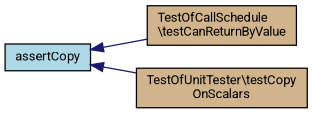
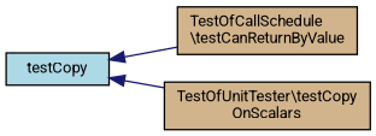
  digraph {
    rankdir=LR
    fontname=Roboto
    node [color=black fillcolor=tan fontname=Roboto fontsize=10 shape=record style=filled]
    edge [color=midnightblue dir=back fontname=Roboto fontsize=10 labelfontname=Helvetica labelfontsize=10 style=solid]
-   n1 [fillcolor=lightblue fontcolor=black height=0.2 label=assertCopy width=0.4]
+   n1 [fillcolor=lightblue fontcolor=black height=0.2 label=testCopy width=0.4]
    n2 [height=0.2 label="TestOfCallSchedule\l\\testCanReturnByValue" width=0.4]
    n3 [height=0.2 label="TestOfUnitTester\\testCopy\lOnScalars" width=0.4]
    n1 -> n2
    n1 -> n3
  }
